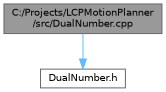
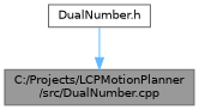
  digraph {
    node [fontname=Helvetica fontsize=10 shape=box style=filled]
    n1 [color=gray40 fillcolor=grey60 fontcolor=black height=0.2 label="C:/Projects/LCPMotionPlanner\l/src/DualNumber.cpp" width=0.4]
    n2 [color=grey40 fillcolor=white height=0.2 label="DualNumber.h" width=0.4]
-   n1 -> n2 [color=steelblue1 fontname=Helvetica fontsize=10 labelfontname=Helvetica labelfontsize=10 style=solid]
+   n2 -> n1 [color=steelblue1 fontname=Helvetica fontsize=10 labelfontname=Helvetica labelfontsize=10 style=solid]
  }
